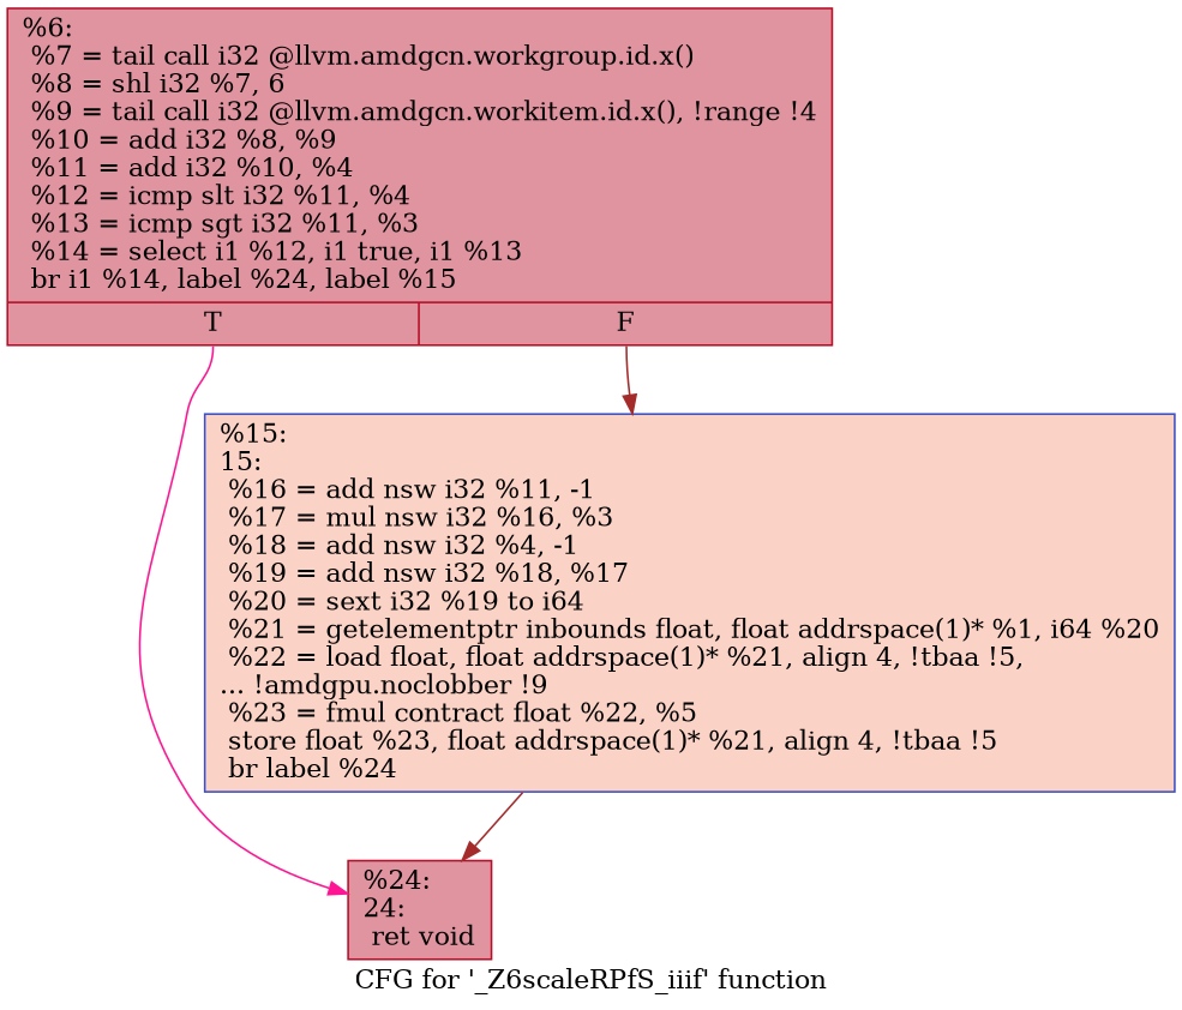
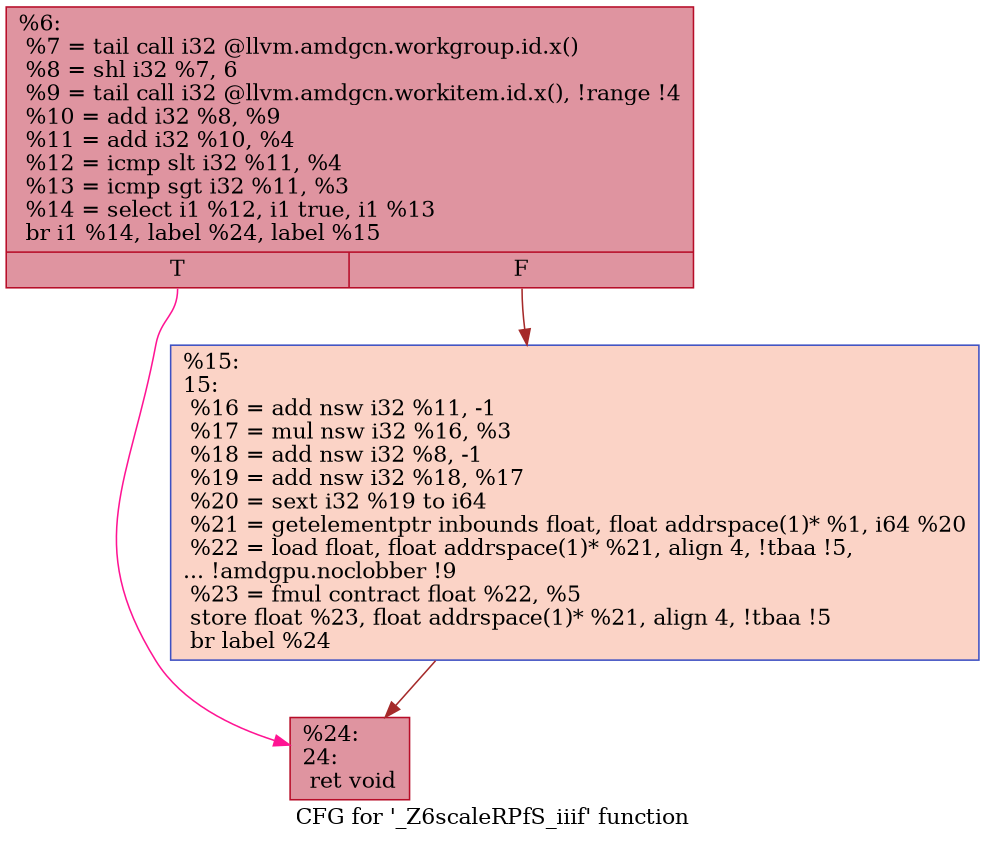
  digraph {
    label="CFG for '_Z6scaleRPfS_iiif' function"
    node [color="#b70d28ff" fillcolor="#b70d2870" shape=record style=filled]
    edge [color=brown]
    n1 [label="{%6:\l  %7 = tail call i32 @llvm.amdgcn.workgroup.id.x()\l  %8 = shl i32 %7, 6\l  %9 = tail call i32 @llvm.amdgcn.workitem.id.x(), !range !4\l  %10 = add i32 %8, %9\l  %11 = add i32 %10, %4\l  %12 = icmp slt i32 %11, %4\l  %13 = icmp sgt i32 %11, %3\l  %14 = select i1 %12, i1 true, i1 %13\l  br i1 %14, label %24, label %15\l|{<s0>T|<s1>F}}"]
    n2 [label="{%24:\l24:                                               \l  ret void\l}"]
-   n3 [color="#3d50c3ff" fillcolor="#f59c7d70" label="{%15:\l15:                                               \l  %16 = add nsw i32 %11, -1\l  %17 = mul nsw i32 %16, %3\l  %18 = add nsw i32 %4, -1\l  %19 = add nsw i32 %18, %17\l  %20 = sext i32 %19 to i64\l  %21 = getelementptr inbounds float, float addrspace(1)* %1, i64 %20\l  %22 = load float, float addrspace(1)* %21, align 4, !tbaa !5,\l... !amdgpu.noclobber !9\l  %23 = fmul contract float %22, %5\l  store float %23, float addrspace(1)* %21, align 4, !tbaa !5\l  br label %24\l}"]
+   n3 [color="#3d50c3ff" fillcolor="#f59c7d70" label="{%15:\l15:                                               \l  %16 = add nsw i32 %11, -1\l  %17 = mul nsw i32 %16, %3\l  %18 = add nsw i32 %8, -1\l  %19 = add nsw i32 %18, %17\l  %20 = sext i32 %19 to i64\l  %21 = getelementptr inbounds float, float addrspace(1)* %1, i64 %20\l  %22 = load float, float addrspace(1)* %21, align 4, !tbaa !5,\l... !amdgpu.noclobber !9\l  %23 = fmul contract float %22, %5\l  store float %23, float addrspace(1)* %21, align 4, !tbaa !5\l  br label %24\l}"]
    n1 -> n2 [tailport=s0 color=deeppink]
    n1 -> n3 [tailport=s1]
    n3 -> n2
  }
